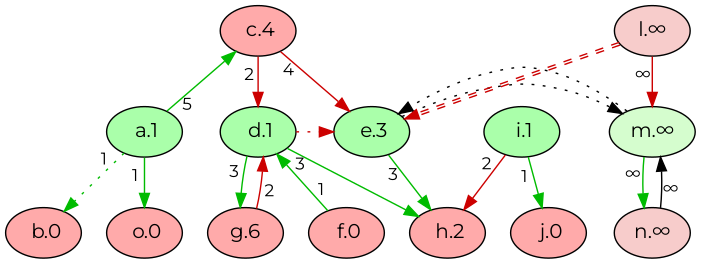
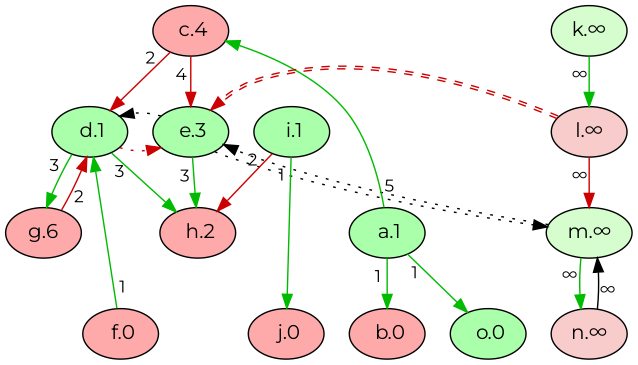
  digraph {
    fontname=Montserrat
    rankdir=TB
    node [fillcolor="#FFAAAA" fontname=Montserrat fontsize=14 style=filled]
    edge [color="#00BB00" dir=forward fontname=Montserrat fontsize=12 labeldistance=1.5 style=solid]
    n1 [label=" b.0"]
    n2 [label=" f.0"]
    n3 [label=" j.0"]
-   n4 [label=" o.0"]
+   n4 [fillcolor="#AAFFAA" label=" o.0"]
    n5 [label=" c.4"]
    n6 [fillcolor="#AAFFAA" label=" d.1"]
    n7 [fillcolor="#AAFFAA" label=" e.3"]
    n8 [fillcolor="#AAFFAA" label=" i.1"]
    n9 [label=" h.2"]
    n10 [label="g.6"]
    n11 [fillcolor="#d5fdce" label="m.∞"]
    n12 [fillcolor="#AAFFAA" label=" a.1"]
    n13 [fillcolor="#f7cccb" label="n.∞"]
+   n14 [fillcolor="#d5fdce" label="k.∞"]
    n15 [fillcolor="#f7cccb" label="l.∞"]
    subgraph sub_1 {
      rank=max
      n1
      n2
      n3
      n4
    }
    subgraph sub_2 {
      rank=min
      n5
    }
    n2 -> n6 [taillabel=1]
    n5 -> n6 [color="#CC0000" taillabel=2]
    n5 -> n7 [color="#CC0000" taillabel=4]
    n6 -> n7 [color="#CC0000" constraint=false style=dotted]
    n6 -> n9 [taillabel=3]
    n6 -> n10 [taillabel=3]
+   n7 -> n6 [color=black constraint=false style=dotted]
    n7 -> n9 [taillabel=3]
    n7 -> n11 [color=black constraint=false style=dotted]
    n8 -> n3 [taillabel=1]
    n8 -> n9 [color="#CC0000" taillabel=2]
    n10 -> n6 [color="#CC0000" taillabel=2]
    n11 -> n7 [color=black constraint=false style=dotted]
    n11 -> n13 [taillabel="∞"]
-   n12 -> n1 [style=dotted taillabel=1]
+   n12 -> n1 [taillabel=1]
    n12 -> n4 [taillabel=1]
    n12 -> n5 [taillabel=5]
    n13 -> n11 [color=black taillabel="∞"]
+   n14 -> n15 [taillabel="∞"]
    n15 -> n7 [color="#CC0000:#CC0000" constraint=false style=dashed]
    n15 -> n11 [color="#CC0000" taillabel="∞"]
  }
